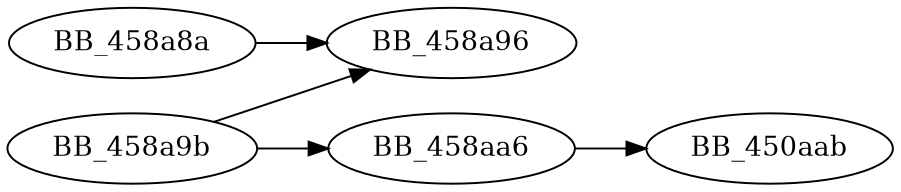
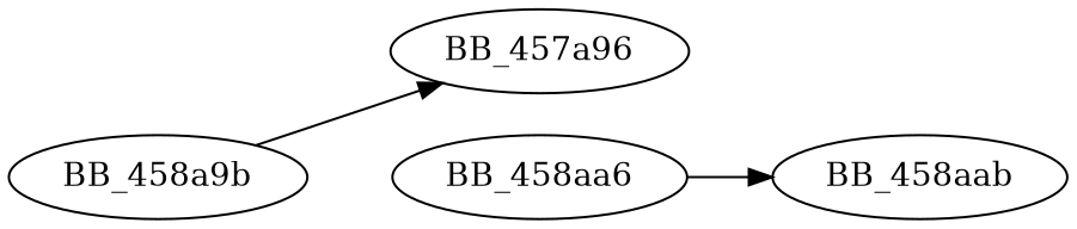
  digraph {
    rankdir=LR
-   BB_458a8a
-   BB_458a96
+   BB_458a96 [label=BB_457a96]
    BB_458a9b
    BB_458aa6
-   BB_458aab [label=BB_450aab]
-   BB_458a8a -> BB_458a96
+   BB_458aab
    BB_458a9b -> BB_458a96
-   BB_458a9b -> BB_458aa6
    BB_458aa6 -> BB_458aab
  }
